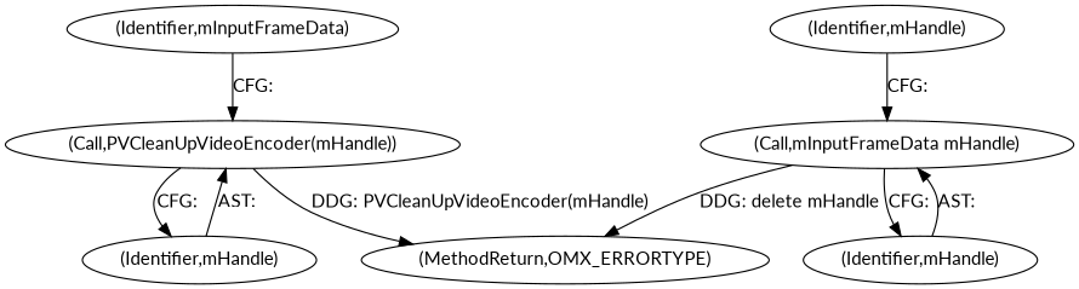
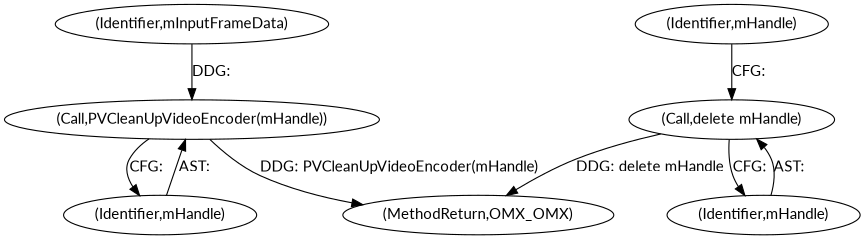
  digraph {
    fontname=Lato
    node [fontname=Lato]
    edge [fontname=Lato]
-   n1 [label="(Call,mInputFrameData mHandle)"]
+   n1 [label="(Call,delete mHandle)"]
    n2 [label="(Identifier,mHandle)"]
-   n3 [label="(MethodReturn,OMX_ERRORTYPE)"]
+   n3 [label="(MethodReturn,OMX_OMX)"]
    n4 [label="(Call,PVCleanUpVideoEncoder(mHandle))"]
    n5 [label="(Identifier,mHandle)"]
    n6 [label="(Identifier,mHandle)"]
    n7 [label="(Identifier,mInputFrameData)"]
    n1 -> n2 [label="CFG: "]
    n1 -> n3 [label="DDG: delete mHandle"]
    n2 -> n1 [label="AST: "]
    n4 -> n3 [label="DDG: PVCleanUpVideoEncoder(mHandle)"]
    n4 -> n5 [label="CFG: "]
    n5 -> n4 [label="AST: "]
    n6 -> n1 [label="CFG: "]
-   n7 -> n4 [label="CFG: "]
+   n7 -> n4 [label="DDG: "]
  }
